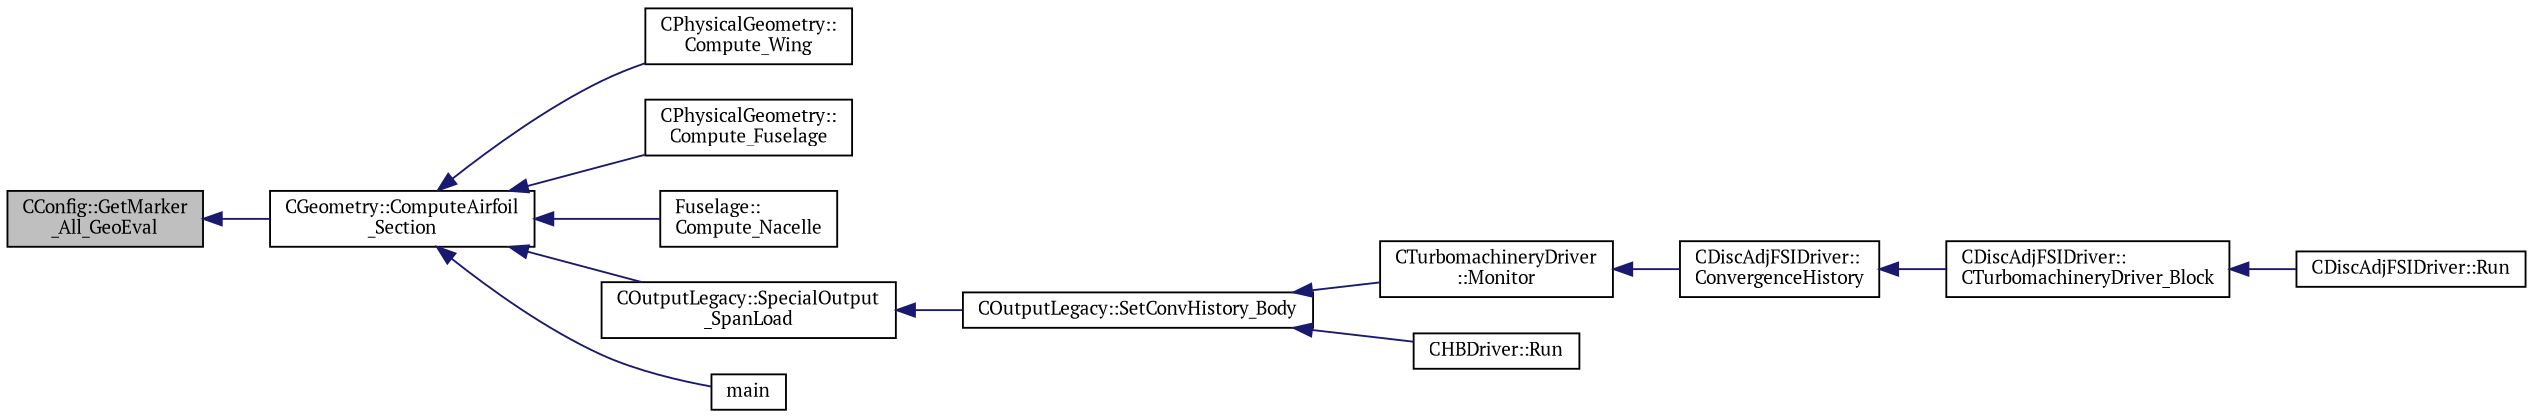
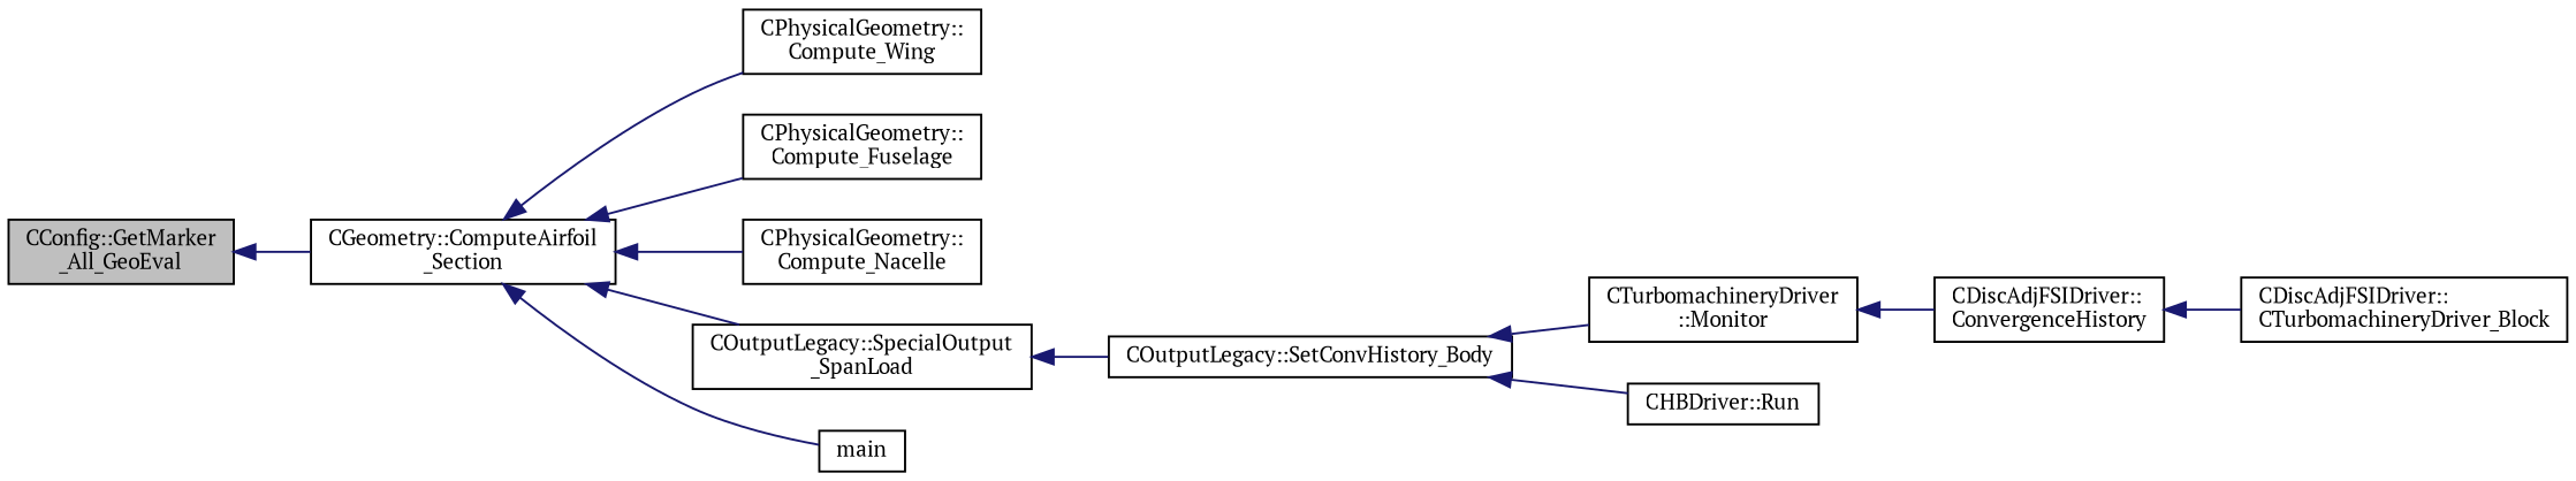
  digraph {
    fontname="PT Serif"
    rankdir=LR
    node [color=black fillcolor=white fontname="PT Serif" fontsize=10 shape=record style=filled]
    edge [color=midnightblue dir=back fontname="PT Serif" fontsize=10 labelfontname=Helvetica labelfontsize=10 style=solid]
    n1 [fillcolor=grey75 fontcolor=black height=0.2 label="CConfig::GetMarker\l_All_GeoEval" width=0.4]
    n2 [height=0.2 label="CGeometry::ComputeAirfoil\l_Section" width=0.4]
    n3 [height=0.2 label="CPhysicalGeometry::\lCompute_Wing" width=0.4]
    n4 [height=0.2 label="CPhysicalGeometry::\lCompute_Fuselage" width=0.4]
-   n5 [height=0.2 label="Fuselage::\lCompute_Nacelle" width=0.4]
+   n5 [height=0.2 label="CPhysicalGeometry::\lCompute_Nacelle" width=0.4]
    n6 [height=0.2 label="COutputLegacy::SpecialOutput\l_SpanLoad" width=0.4]
    n7 [height=0.2 label=main width=0.4]
    n8 [height=0.2 label="COutputLegacy::SetConvHistory_Body" width=0.4]
    n9 [height=0.2 label="CTurbomachineryDriver\l::Monitor" width=0.4]
    n10 [height=0.2 label="CHBDriver::Run" width=0.4]
    n11 [height=0.2 label="CDiscAdjFSIDriver::\lConvergenceHistory" width=0.4]
    n12 [height=0.2 label="CDiscAdjFSIDriver::\lCTurbomachineryDriver_Block" width=0.4]
-   n13 [height=0.2 label="CDiscAdjFSIDriver::Run" width=0.4]
    n1 -> n2
    n2 -> n3
    n2 -> n4
    n2 -> n5
    n2 -> n6
    n2 -> n7
    n6 -> n8
    n8 -> n9
    n8 -> n10
    n9 -> n11
    n11 -> n12
-   n12 -> n13
  }
